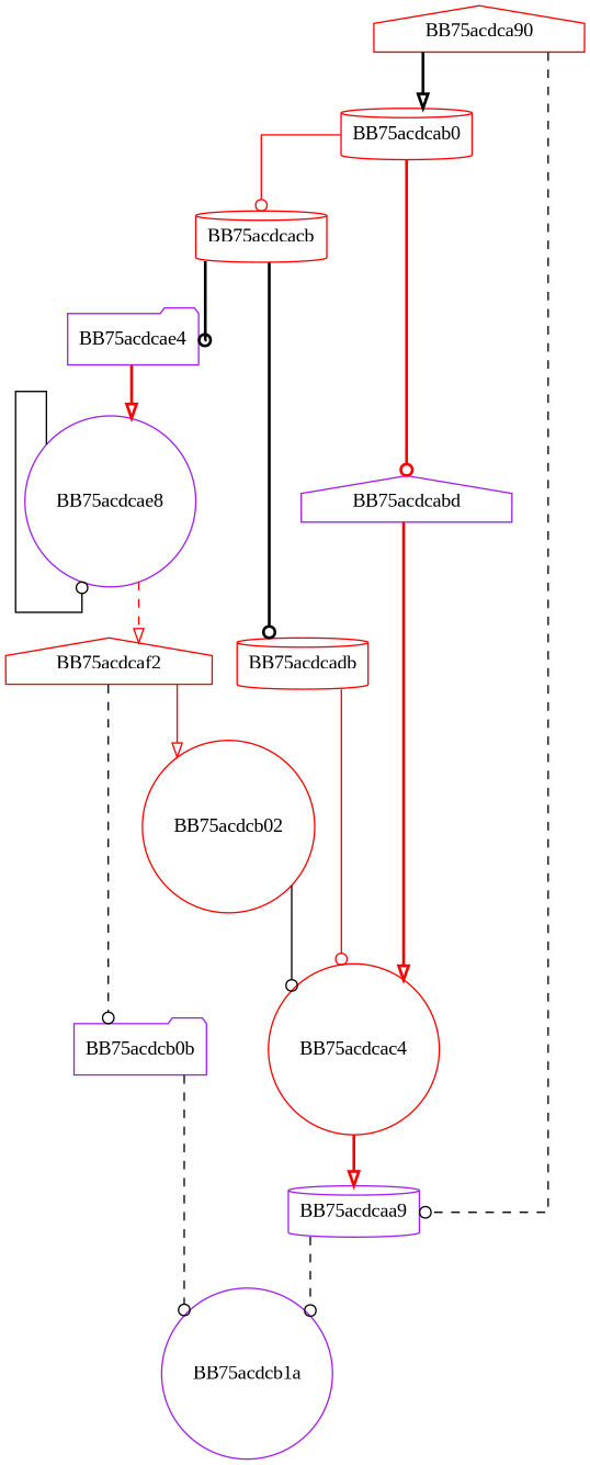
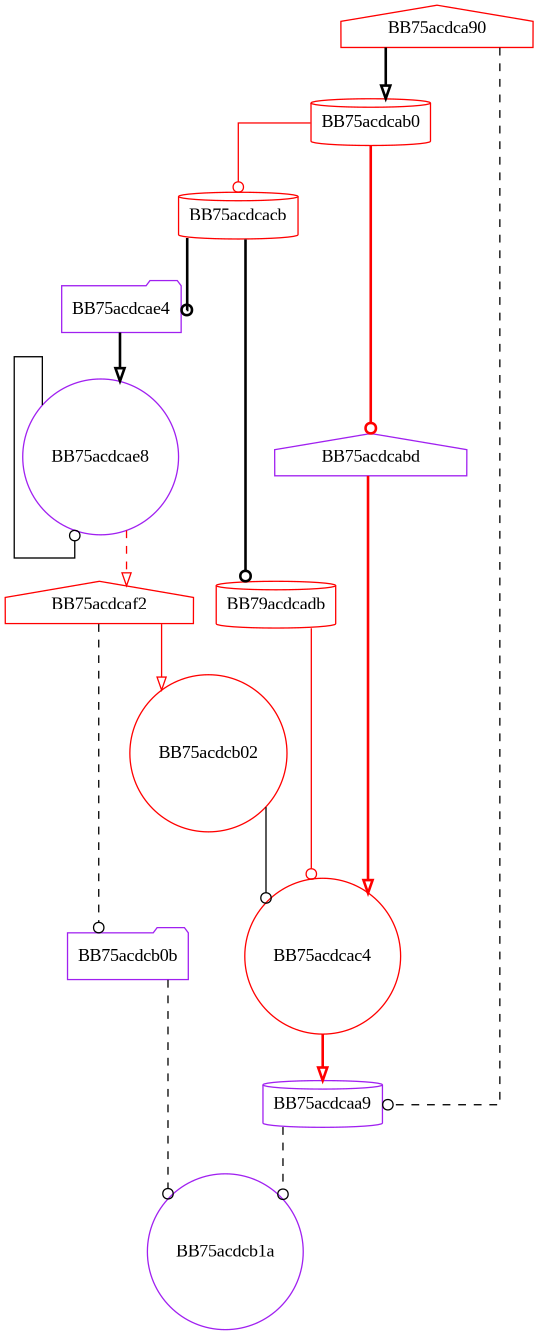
  digraph {
    fontname="Liberation Serif"
    splines=ortho
    node [color=red fontname="Liberation Serif" shape=cylinder]
    edge [arrowhead=odot color=black fontname="Liberation Serif" style=bold]
    BB75acdca90 [shape=house]
    BB75acdcab0
    BB75acdcaa9 [color=purple]
    BB75acdcacb
    BB75acdcabd [color=purple shape=house]
    BB75acdcb1a [color=purple shape=circle]
    BB75acdcae4 [color=purple shape=folder]
-   BB75acdcadb
+   BB75acdcadb [label=BB79acdcadb]
    BB75acdcac4 [shape=circle]
    BB75acdcae8 [color=purple shape=circle]
    BB75acdcaf2 [shape=house]
    BB75acdcb0b [color=purple shape=folder]
    BB75acdcb02 [shape=circle]
    BB75acdca90 -> BB75acdcab0 [arrowhead=onormal]
    BB75acdca90 -> BB75acdcaa9 [style=dashed]
    BB75acdcab0 -> BB75acdcacb [color=red style=solid]
    BB75acdcab0 -> BB75acdcabd [color=red]
    BB75acdcaa9 -> BB75acdcb1a [style=dashed]
    BB75acdcacb -> BB75acdcae4
    BB75acdcacb -> BB75acdcadb
    BB75acdcabd -> BB75acdcac4 [arrowhead=onormal color=red]
-   BB75acdcae4 -> BB75acdcae8 [arrowhead=onormal color=red]
+   BB75acdcae4 -> BB75acdcae8 [arrowhead=onormal]
    BB75acdcadb -> BB75acdcac4 [color=red style=solid]
    BB75acdcac4 -> BB75acdcaa9 [arrowhead=onormal color=red]
    BB75acdcae8 -> BB75acdcae8 [style=solid]
    BB75acdcae8 -> BB75acdcaf2 [arrowhead=onormal color=red style=dashed]
    BB75acdcaf2 -> BB75acdcb0b [style=dashed]
    BB75acdcaf2 -> BB75acdcb02 [arrowhead=onormal color=red style=solid]
    BB75acdcb0b -> BB75acdcb1a [style=dashed]
    BB75acdcb02 -> BB75acdcac4 [style=solid]
  }
